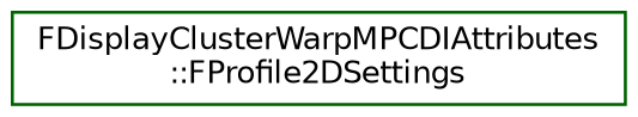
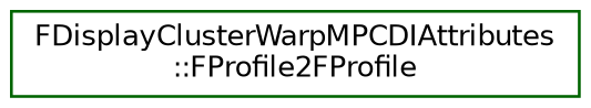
  digraph {
    rankdir=LR
-   n1 [color=darkgreen fillcolor=white fontname=Helvetica fontsize=10 height=0.2 label="FDisplayClusterWarpMPCDIAttributes\l::FProfile2DSettings" shape=box style=filled width=0.4]
+   n1 [color=darkgreen fillcolor=white fontname=Helvetica fontsize=10 height=0.2 label="FDisplayClusterWarpMPCDIAttributes\l::FProfile2FProfile" shape=box style=filled width=0.4]
  }
